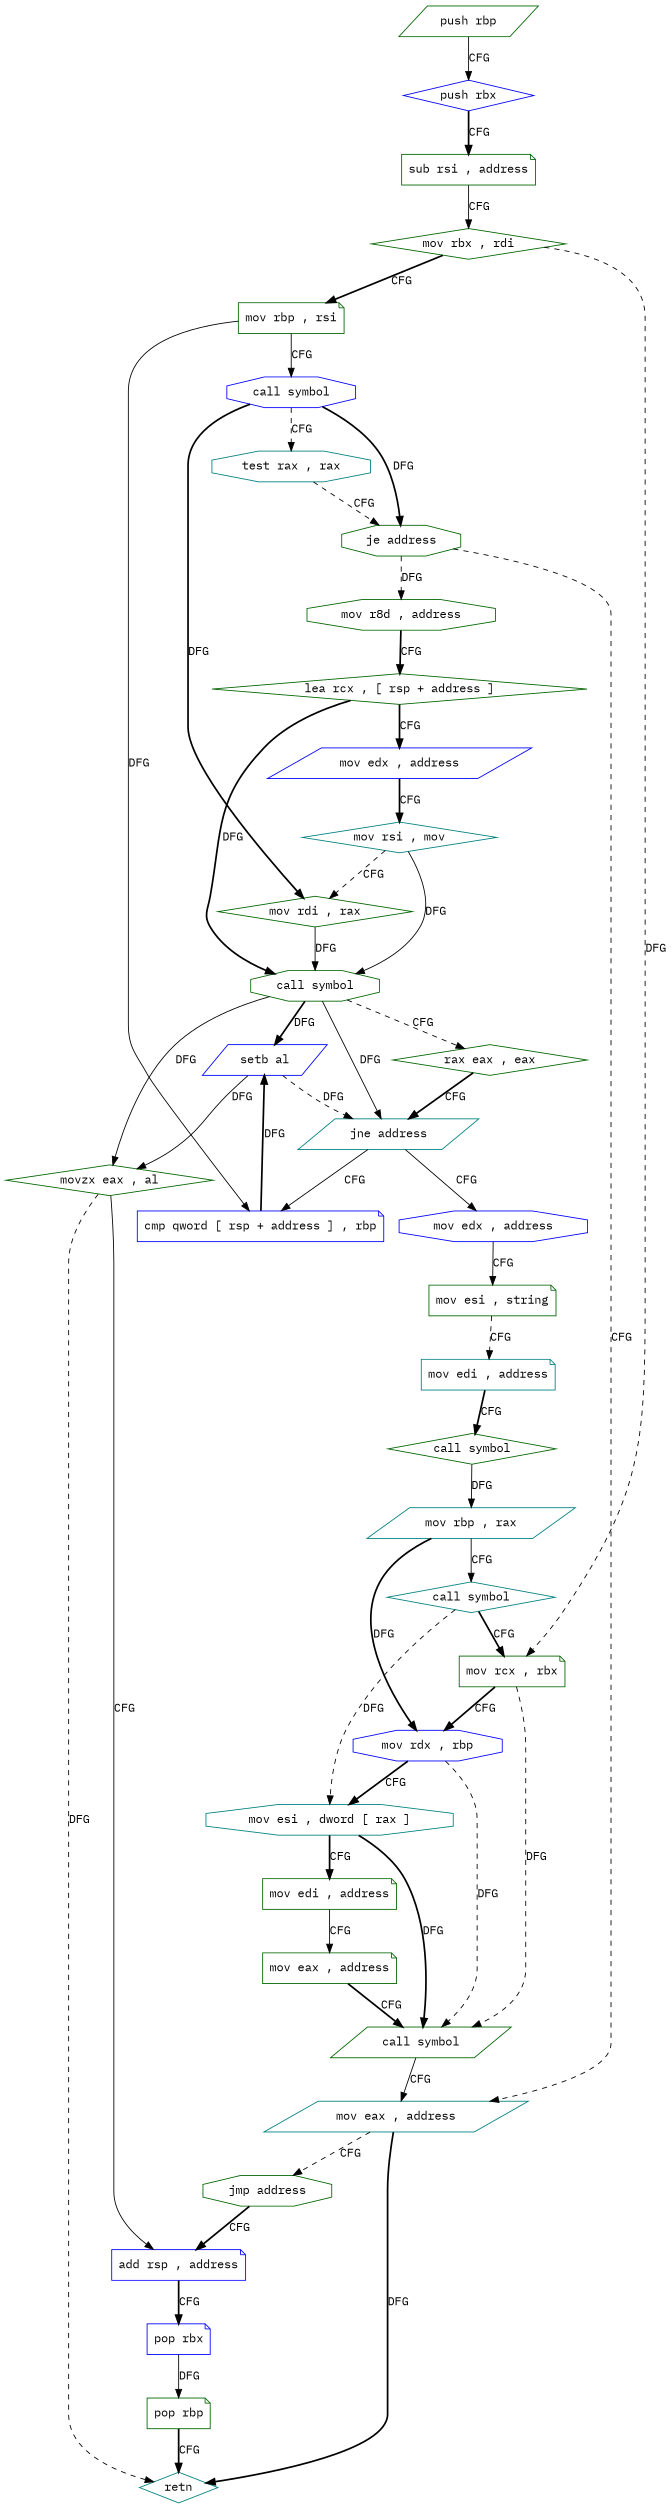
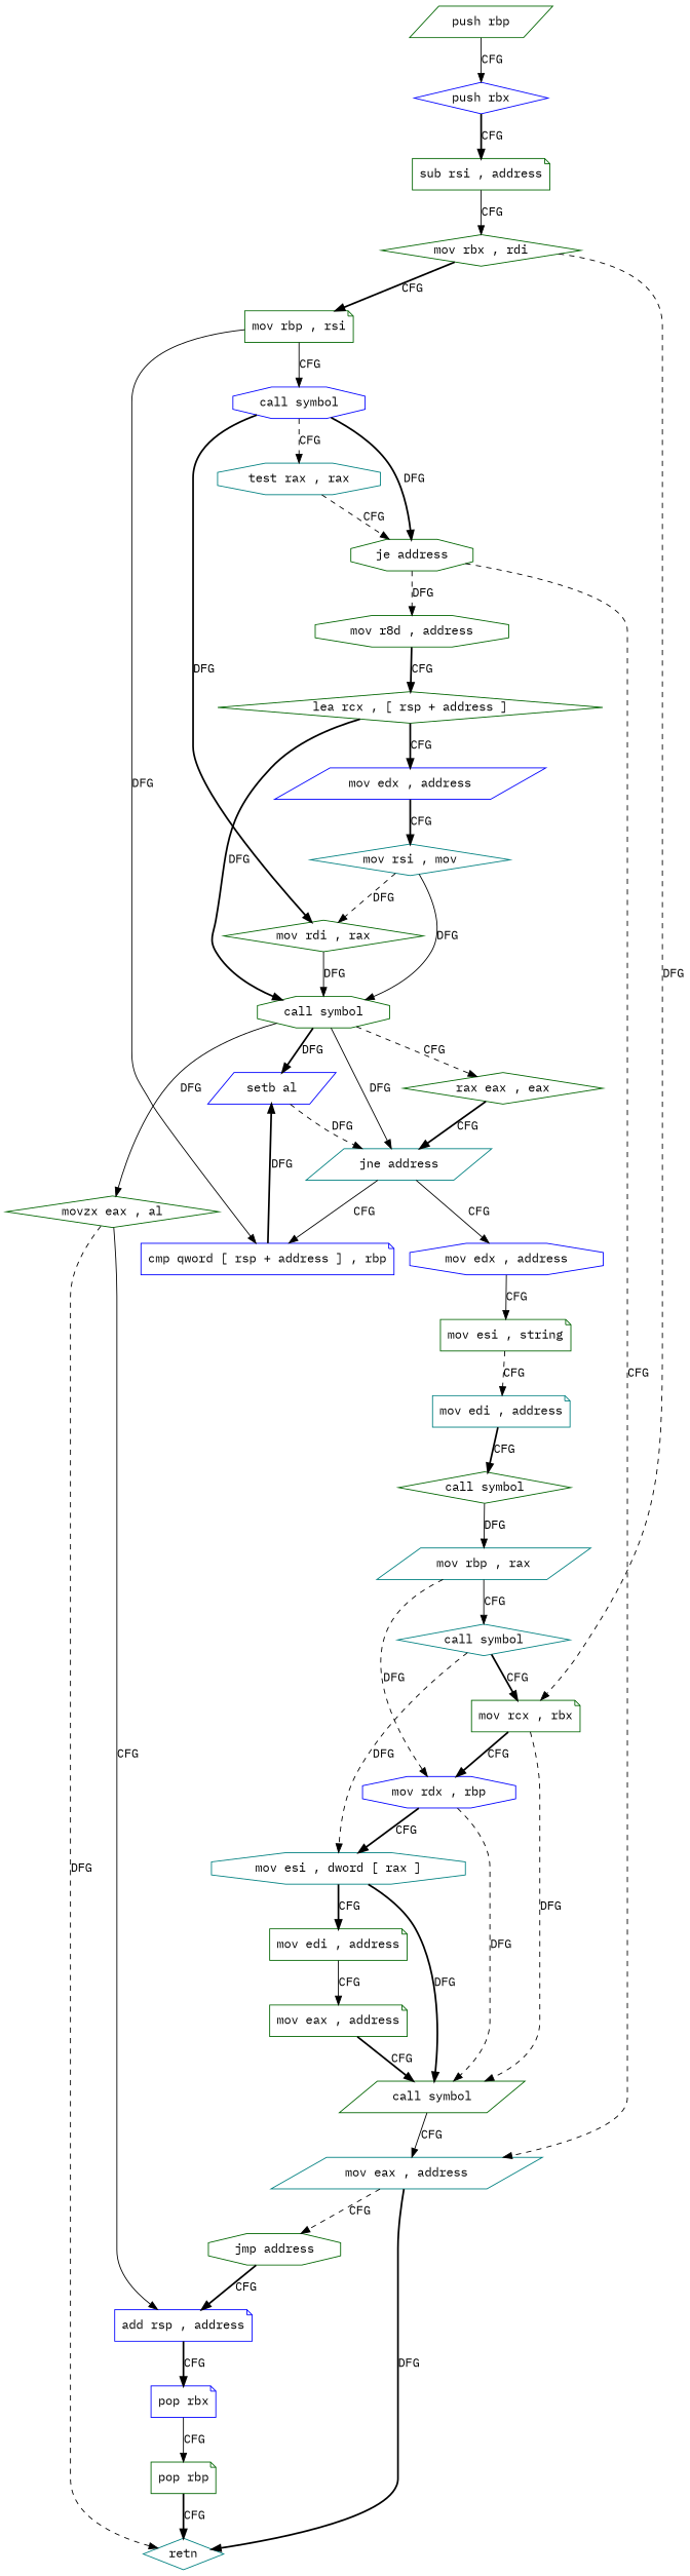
  digraph {
    fontname="IBM Plex Mono"
    node [color=darkgreen fontname="IBM Plex Mono" shape=note]
    edge [fontname="IBM Plex Mono" style=bold]
    n1 [label="push rbp" shape=parallelogram]
    n2 [color=blue label="push rbx" shape=diamond]
    n3 [label="sub rsi , address"]
    n4 [label="mov rbx , rdi" shape=diamond]
    n5 [label="mov rbp , rsi"]
    n6 [label="mov rcx , rbx"]
    n7 [color=blue label="call symbol" shape=octagon]
    n8 [color=blue label="cmp qword [ rsp + address ] , rbp"]
    n9 [color=blue label="mov rdx , rbp" shape=octagon]
    n10 [label="call symbol" shape=parallelogram]
    n11 [color=teal label="test rax , rax" shape=octagon]
    n12 [label="je address" shape=octagon]
    n13 [label="mov rdi , rax" shape=diamond]
    n14 [color=blue label="setb al" shape=parallelogram]
    n15 [color=teal label="mov eax , address" shape=parallelogram]
    n16 [label="mov r8d , address" shape=octagon]
    n17 [label="call symbol" shape=octagon]
    n18 [label="jmp address" shape=octagon]
    n19 [color=teal label=retn shape=diamond]
    n20 [label="lea rcx , [ rsp + address ]" shape=diamond]
    n21 [color=blue label="add rsp , address"]
    n22 [color=blue label="mov edx , address" shape=parallelogram]
    n23 [color=blue label="pop rbx"]
    n24 [label="pop rbp"]
    n25 [color=teal label="mov rsi , mov" shape=diamond]
    n26 [label="rax eax , eax" shape=diamond]
    n27 [color=teal label="jne address" shape=parallelogram]
    n28 [label="movzx eax , al" shape=diamond]
    n29 [color=blue label="mov edx , address" shape=octagon]
    n30 [label="mov esi , string"]
    n31 [color=teal label="mov edi , address"]
    n32 [label="call symbol" shape=diamond]
    n33 [color=teal label="mov rbp , rax" shape=parallelogram]
    n34 [color=teal label="call symbol" shape=diamond]
    n35 [color=teal label="mov esi , dword [ rax ]" shape=octagon]
    n36 [label="mov edi , address"]
    n37 [label="mov eax , address"]
    n1 -> n2 [label=CFG style=solid]
    n2 -> n3 [label=CFG]
    n3 -> n4 [label=CFG style=solid]
    n4 -> n5 [label=CFG]
    n4 -> n6 [label=DFG style=dashed]
    n5 -> n7 [label=CFG style=solid]
    n5 -> n8 [label=DFG style=solid]
    n6 -> n9 [label=CFG]
    n6 -> n10 [label=DFG style=dashed]
    n7 -> n11 [label=CFG style=dashed]
    n7 -> n12 [label=DFG]
    n7 -> n13 [label=DFG]
    n8 -> n14 [label=DFG]
    n9 -> n10 [label=DFG style=dashed]
    n9 -> n35 [label=CFG]
    n10 -> n15 [label=CFG style=solid]
    n11 -> n12 [label=CFG style=dashed]
    n12 -> n15 [label=CFG style=dashed]
    n12 -> n16 [label=DFG style=dashed]
    n13 -> n17 [label=DFG style=solid]
    n14 -> n27 [label=DFG style=dashed]
-   n14 -> n28 [label=DFG style=solid]
    n15 -> n18 [label=CFG style=dashed]
    n15 -> n19 [label=DFG]
    n16 -> n20 [label=CFG]
    n17 -> n14 [label=DFG]
    n17 -> n26 [label=CFG style=dashed]
    n17 -> n27 [label=DFG style=solid]
    n17 -> n28 [label=DFG style=solid]
    n18 -> n21 [label=CFG]
    n20 -> n17 [label=DFG]
    n20 -> n22 [label=CFG]
    n21 -> n23 [label=CFG]
    n22 -> n25 [label=CFG]
-   n23 -> n24 [label=DFG style=solid]
+   n23 -> n24 [label=CFG style=solid]
    n24 -> n19 [label=CFG]
-   n25 -> n13 [label=CFG style=dashed]
+   n25 -> n13 [label=DFG style=dashed]
    n25 -> n17 [label=DFG style=solid]
    n26 -> n27 [label=CFG]
    n27 -> n8 [label=CFG style=solid]
    n27 -> n29 [label=CFG style=solid]
    n28 -> n19 [label=DFG style=dashed]
    n28 -> n21 [label=CFG style=solid]
    n29 -> n30 [label=CFG style=solid]
    n30 -> n31 [label=CFG style=dashed]
    n31 -> n32 [label=CFG]
    n32 -> n33 [label=DFG style=solid]
-   n33 -> n9 [label=DFG]
+   n33 -> n9 [label=DFG style=dashed]
    n33 -> n34 [label=CFG style=solid]
    n34 -> n6 [label=CFG]
    n34 -> n35 [label=DFG style=dashed]
    n35 -> n10 [label=DFG]
    n35 -> n36 [label=CFG]
    n36 -> n37 [label=CFG style=solid]
    n37 -> n10 [label=CFG]
  }
